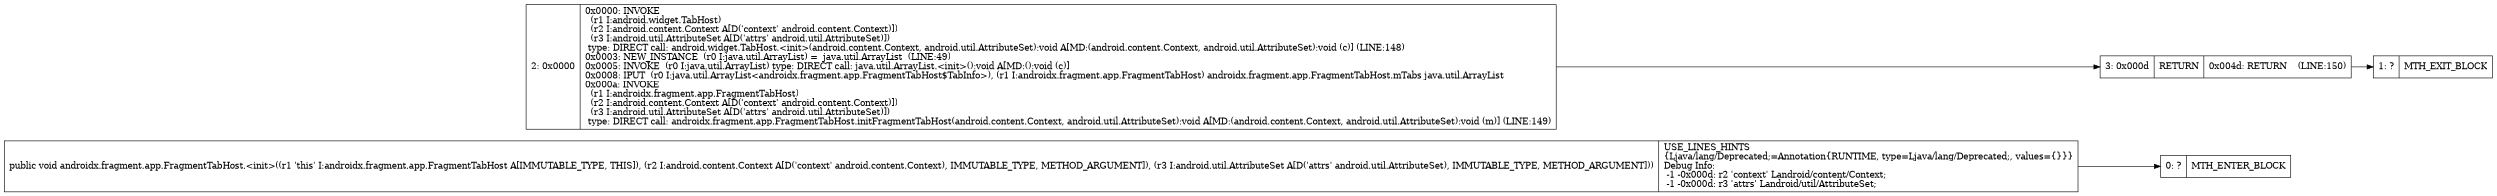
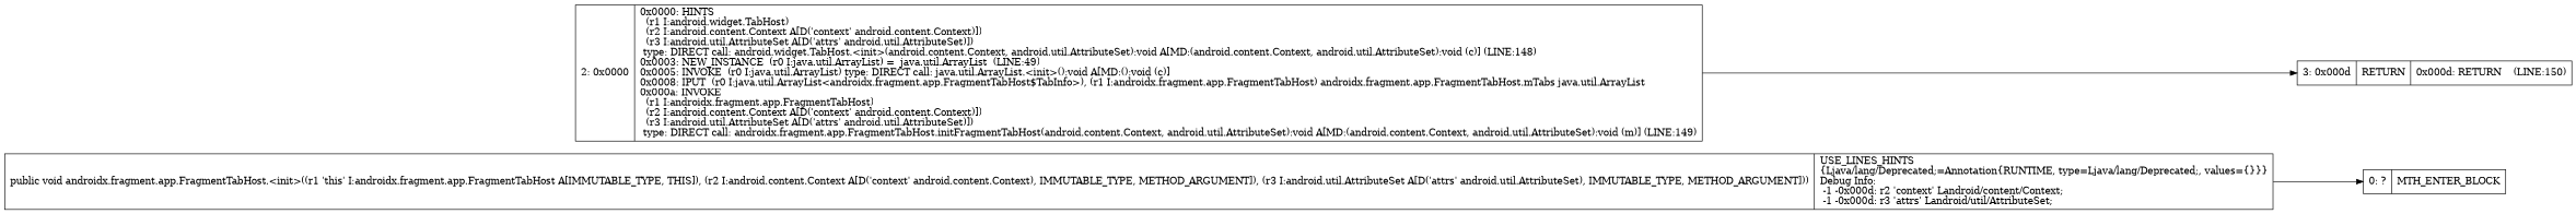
  digraph {
    rankdir=LR
    node [shape=record]
    n1 [label="{0\:\ ?|MTH_ENTER_BLOCK\l}"]
-   n2 [label="{2\:\ 0x0000|0x0000: INVOKE  \l  (r1 I:android.widget.TabHost)\l  (r2 I:android.content.Context A[D('context' android.content.Context)])\l  (r3 I:android.util.AttributeSet A[D('attrs' android.util.AttributeSet)])\l type: DIRECT call: android.widget.TabHost.\<init\>(android.content.Context, android.util.AttributeSet):void A[MD:(android.content.Context, android.util.AttributeSet):void (c)] (LINE:148)\l0x0003: NEW_INSTANCE  (r0 I:java.util.ArrayList) =  java.util.ArrayList  (LINE:49)\l0x0005: INVOKE  (r0 I:java.util.ArrayList) type: DIRECT call: java.util.ArrayList.\<init\>():void A[MD:():void (c)]\l0x0008: IPUT  (r0 I:java.util.ArrayList\<androidx.fragment.app.FragmentTabHost$TabInfo\>), (r1 I:androidx.fragment.app.FragmentTabHost) androidx.fragment.app.FragmentTabHost.mTabs java.util.ArrayList \l0x000a: INVOKE  \l  (r1 I:androidx.fragment.app.FragmentTabHost)\l  (r2 I:android.content.Context A[D('context' android.content.Context)])\l  (r3 I:android.util.AttributeSet A[D('attrs' android.util.AttributeSet)])\l type: DIRECT call: androidx.fragment.app.FragmentTabHost.initFragmentTabHost(android.content.Context, android.util.AttributeSet):void A[MD:(android.content.Context, android.util.AttributeSet):void (m)] (LINE:149)\l}"]
-   n3 [label="{3\:\ 0x000d|RETURN\l|0x004d: RETURN    (LINE:150)\l}"]
-   n4 [label="{1\:\ ?|MTH_EXIT_BLOCK\l}"]
+   n2 [label="{2\:\ 0x0000|0x0000: HINTS  \l  (r1 I:android.widget.TabHost)\l  (r2 I:android.content.Context A[D('context' android.content.Context)])\l  (r3 I:android.util.AttributeSet A[D('attrs' android.util.AttributeSet)])\l type: DIRECT call: android.widget.TabHost.\<init\>(android.content.Context, android.util.AttributeSet):void A[MD:(android.content.Context, android.util.AttributeSet):void (c)] (LINE:148)\l0x0003: NEW_INSTANCE  (r0 I:java.util.ArrayList) =  java.util.ArrayList  (LINE:49)\l0x0005: INVOKE  (r0 I:java.util.ArrayList) type: DIRECT call: java.util.ArrayList.\<init\>():void A[MD:():void (c)]\l0x0008: IPUT  (r0 I:java.util.ArrayList\<androidx.fragment.app.FragmentTabHost$TabInfo\>), (r1 I:androidx.fragment.app.FragmentTabHost) androidx.fragment.app.FragmentTabHost.mTabs java.util.ArrayList \l0x000a: INVOKE  \l  (r1 I:androidx.fragment.app.FragmentTabHost)\l  (r2 I:android.content.Context A[D('context' android.content.Context)])\l  (r3 I:android.util.AttributeSet A[D('attrs' android.util.AttributeSet)])\l type: DIRECT call: androidx.fragment.app.FragmentTabHost.initFragmentTabHost(android.content.Context, android.util.AttributeSet):void A[MD:(android.content.Context, android.util.AttributeSet):void (m)] (LINE:149)\l}"]
+   n3 [label="{3\:\ 0x000d|RETURN\l|0x000d: RETURN    (LINE:150)\l}"]
    n5 [label="{public void androidx.fragment.app.FragmentTabHost.\<init\>((r1 'this' I:androidx.fragment.app.FragmentTabHost A[IMMUTABLE_TYPE, THIS]), (r2 I:android.content.Context A[D('context' android.content.Context), IMMUTABLE_TYPE, METHOD_ARGUMENT]), (r3 I:android.util.AttributeSet A[D('attrs' android.util.AttributeSet), IMMUTABLE_TYPE, METHOD_ARGUMENT]))  | USE_LINES_HINTS\l\{Ljava\/lang\/Deprecated;=Annotation\{RUNTIME, type=Ljava\/lang\/Deprecated;, values=\{\}\}\}\lDebug Info:\l  \-1 \-0x000d: r2 'context' Landroid\/content\/Context;\l  \-1 \-0x000d: r3 'attrs' Landroid\/util\/AttributeSet;\l}"]
    n2 -> n3
-   n3 -> n4
    n5 -> n1
  }
